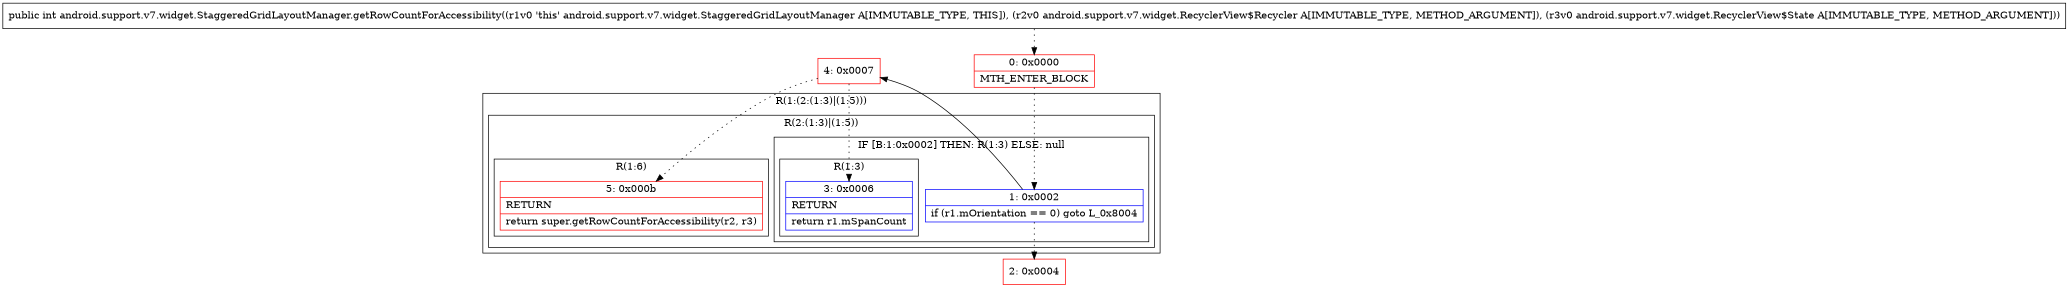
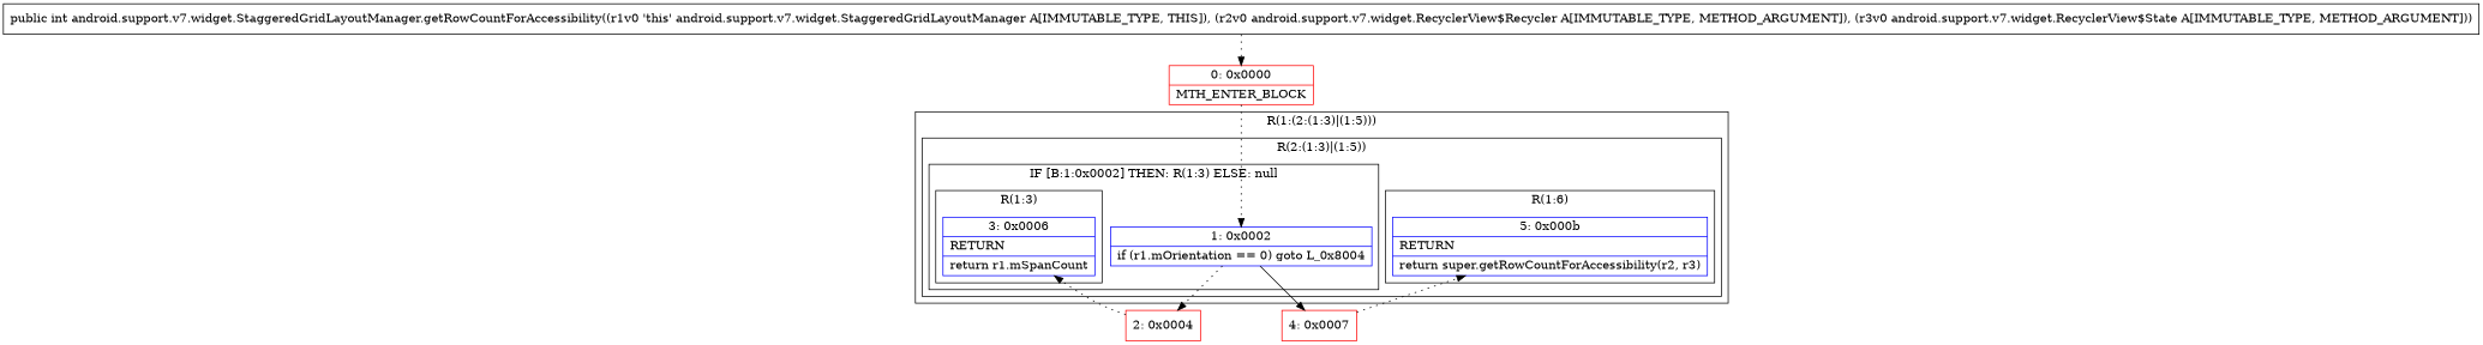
  digraph {
    node [color=blue shape=record]
    edge [style=dotted]
    n1 [label="{3\:\ 0x0006|RETURN\l|return r1.mSpanCount\l}"]
    n2 [label="{1\:\ 0x0002|if (r1.mOrientation == 0) goto L_0x8004\l}"]
-   n3 [color=red label="{5\:\ 0x000b|RETURN\l|return super.getRowCountForAccessibility(r2, r3)\l}"]
+   n3 [label="{5\:\ 0x000b|RETURN\l|return super.getRowCountForAccessibility(r2, r3)\l}"]
    n4 [color=red label="{2\:\ 0x0004}"]
    n5 [color=red label="{4\:\ 0x0007}"]
    n6 [color=red label="{0\:\ 0x0000|MTH_ENTER_BLOCK\l}"]
    n7 [label="{public int android.support.v7.widget.StaggeredGridLayoutManager.getRowCountForAccessibility((r1v0 'this' android.support.v7.widget.StaggeredGridLayoutManager A[IMMUTABLE_TYPE, THIS]), (r2v0 android.support.v7.widget.RecyclerView$Recycler A[IMMUTABLE_TYPE, METHOD_ARGUMENT]), (r3v0 android.support.v7.widget.RecyclerView$State A[IMMUTABLE_TYPE, METHOD_ARGUMENT])) }" color=""]
    subgraph cluster_1 {
      label="R(1:(2:(1:3)|(1:5)))"
      subgraph cluster_2 {
        label="R(2:(1:3)|(1:5))"
        subgraph cluster_3 {
          label="IF [B:1:0x0002] THEN: R(1:3) ELSE: null"
          n2
          subgraph cluster_4 {
            label="R(1:3)"
            n1
          }
        }
        subgraph cluster_5 {
          label="R(1:6)"
          n3
        }
      }
    }
    n2 -> n4
    n2 -> n5 [style=solid]
-   n5 -> n1
+   n4 -> n1
    n5 -> n3
    n6 -> n2
    n7 -> n6
  }
